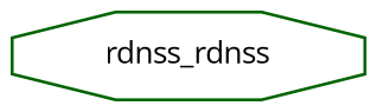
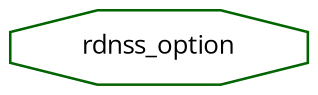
  digraph {
    rankdir=LR
    fontname="Open Sans"
-   n1 [color=darkgreen fillcolor=white fontname="Open Sans" fontsize=10 height=0.2 label=rdnss_rdnss shape=octagon style=filled width=0.4]
+   n1 [color=darkgreen fillcolor=white fontname="Open Sans" fontsize=10 height=0.2 label=rdnss_option shape=octagon style=filled width=0.4]
  }
